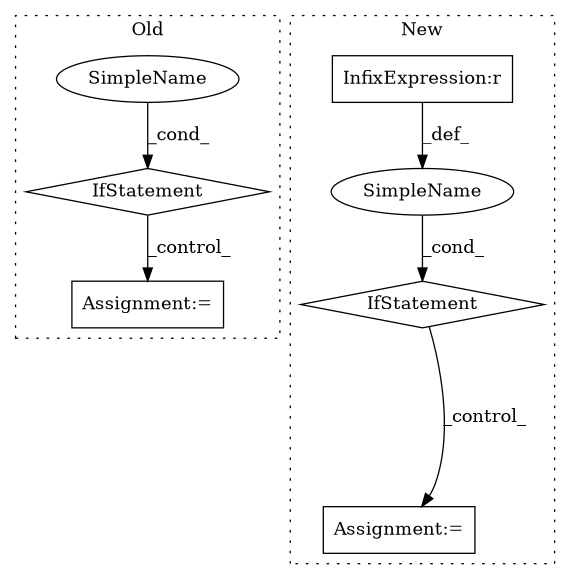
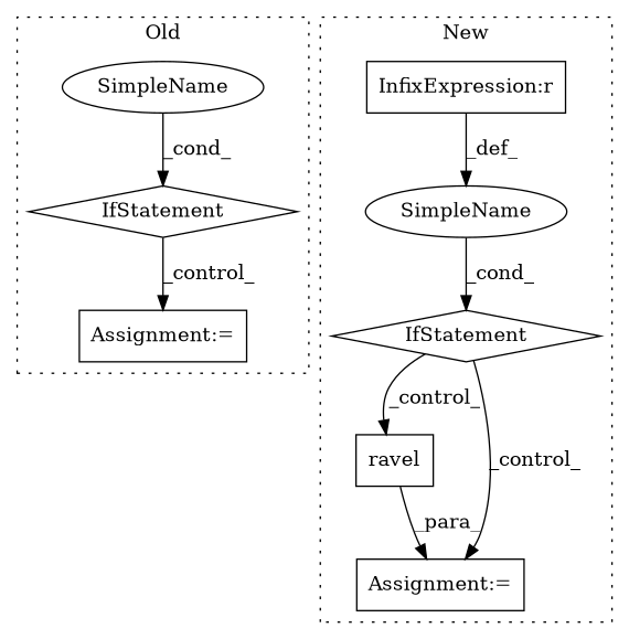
  digraph {
    node [a=25 shape=box]
    n1 [l="4,2" label=IfStatement s="2540,2556" shape=diamond]
    n2 [a=7 l="69,2" label="Assignment:=" s="2566,2655"]
    n3 [a=42 label=SimpleName shape=ellipse]
+   n4 [a=32 l=7 label=ravel s=2116]
    n5 [a=7 l=1 label="Assignment:=" s=2110]
    n6 [a=42 label=SimpleName shape=ellipse]
    n7 [l="4,2" label=IfStatement s="2060,2093" shape=diamond]
    n8 [a=27 l=4 label="InfixExpression:r" s=2077]
    subgraph cluster_1 {
      label=Old
      style=dotted
      n1
      n2
      n3
    }
    subgraph cluster_2 {
      label=New
      style=dotted
+     n4
      n5
      n6
      n7
      n8
    }
    n1 -> n2 [label=_control_]
    n3 -> n1 [label=_cond_]
+   n4 -> n5 [label=_para_]
    n6 -> n7 [label=_cond_]
+   n7 -> n4 [label=_control_]
    n7 -> n5 [label=_control_]
    n8 -> n6 [label=_def_]
  }
